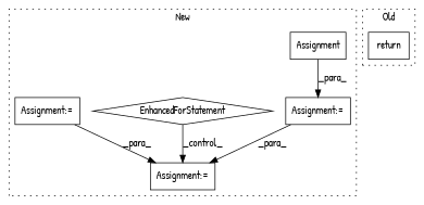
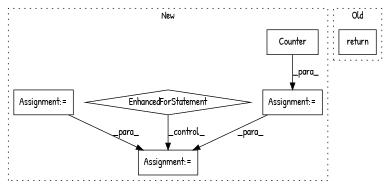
  digraph {
    fontname="Patrick Hand"
    node [a=7 fontname="Patrick Hand" l="69,2" s="3185,3266" shape=box]
    edge [fontname="Patrick Hand"]
-   n1 [a=32 l=9 label=Assignment s=2685]
+   n1 [a=32 l=9 label=Counter s=2685]
    n2 [l=2 label="Assignment:=" s=3295]
    n3 [l=1 label="Assignment:=" s=2684]
    n4 [a=70 label=EnhancedForStatement shape=diamond]
    n5 [label="Assignment:="]
    n6 [a=41 l=7 label=return s=2452]
    subgraph cluster_1 {
      label=New
      style=dotted
      n1
      n2
      n3
      n4
      n5
    }
    subgraph cluster_2 {
      label=Old
      style=dotted
      n6
    }
    n1 -> n3 [label=_para_]
    n3 -> n2 [label=_para_]
    n4 -> n2 [label=_control_]
    n5 -> n2 [label=_para_]
  }
